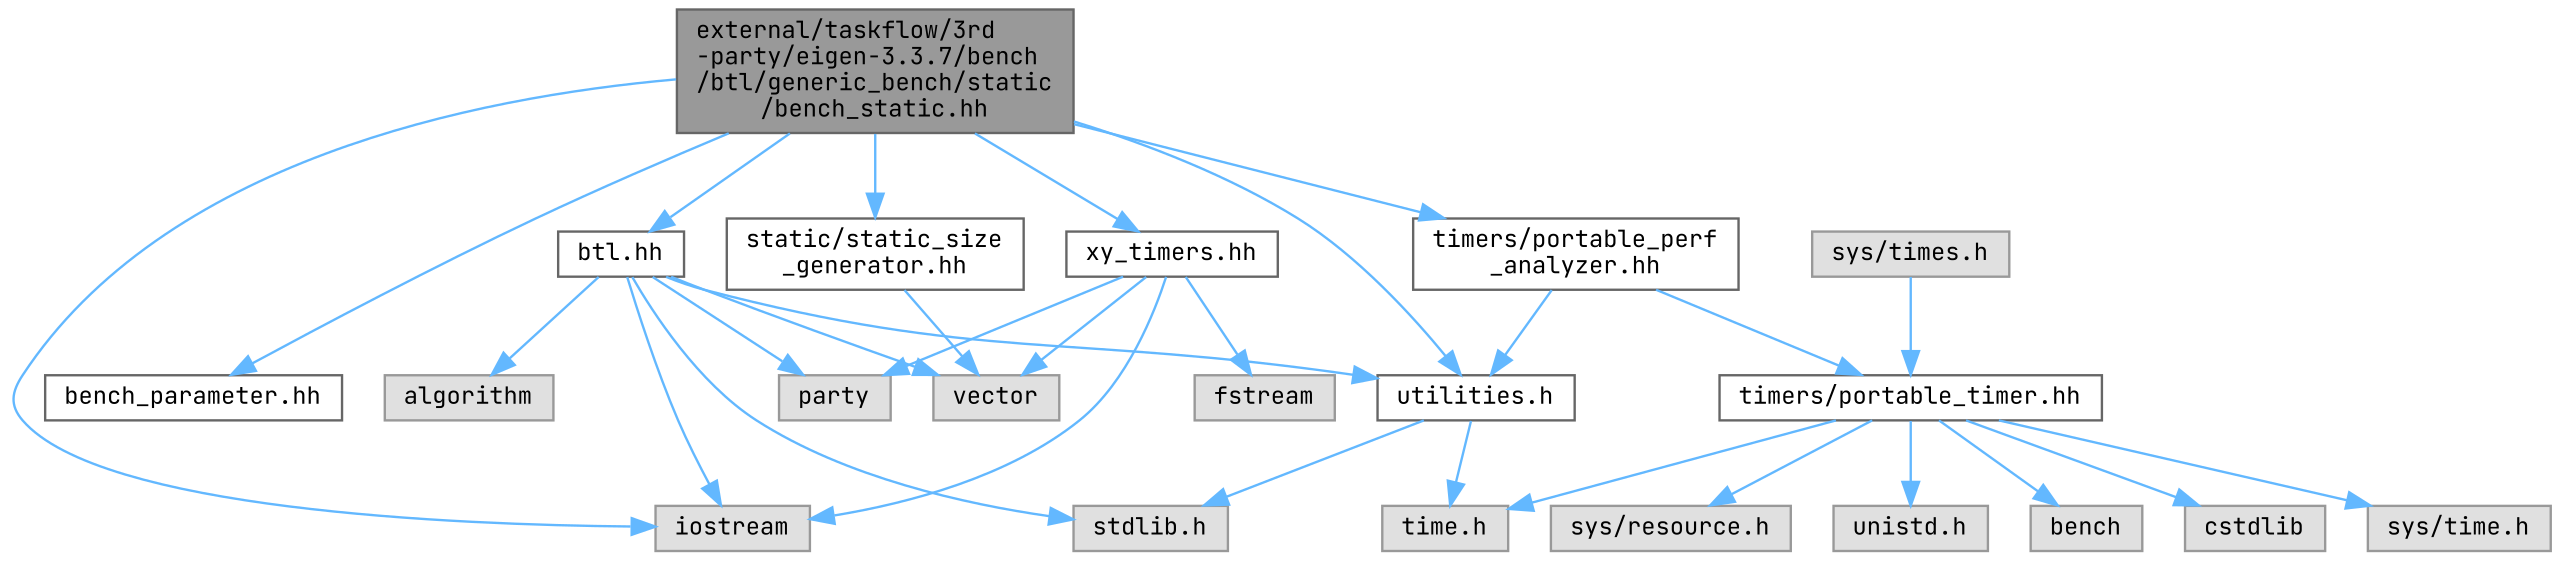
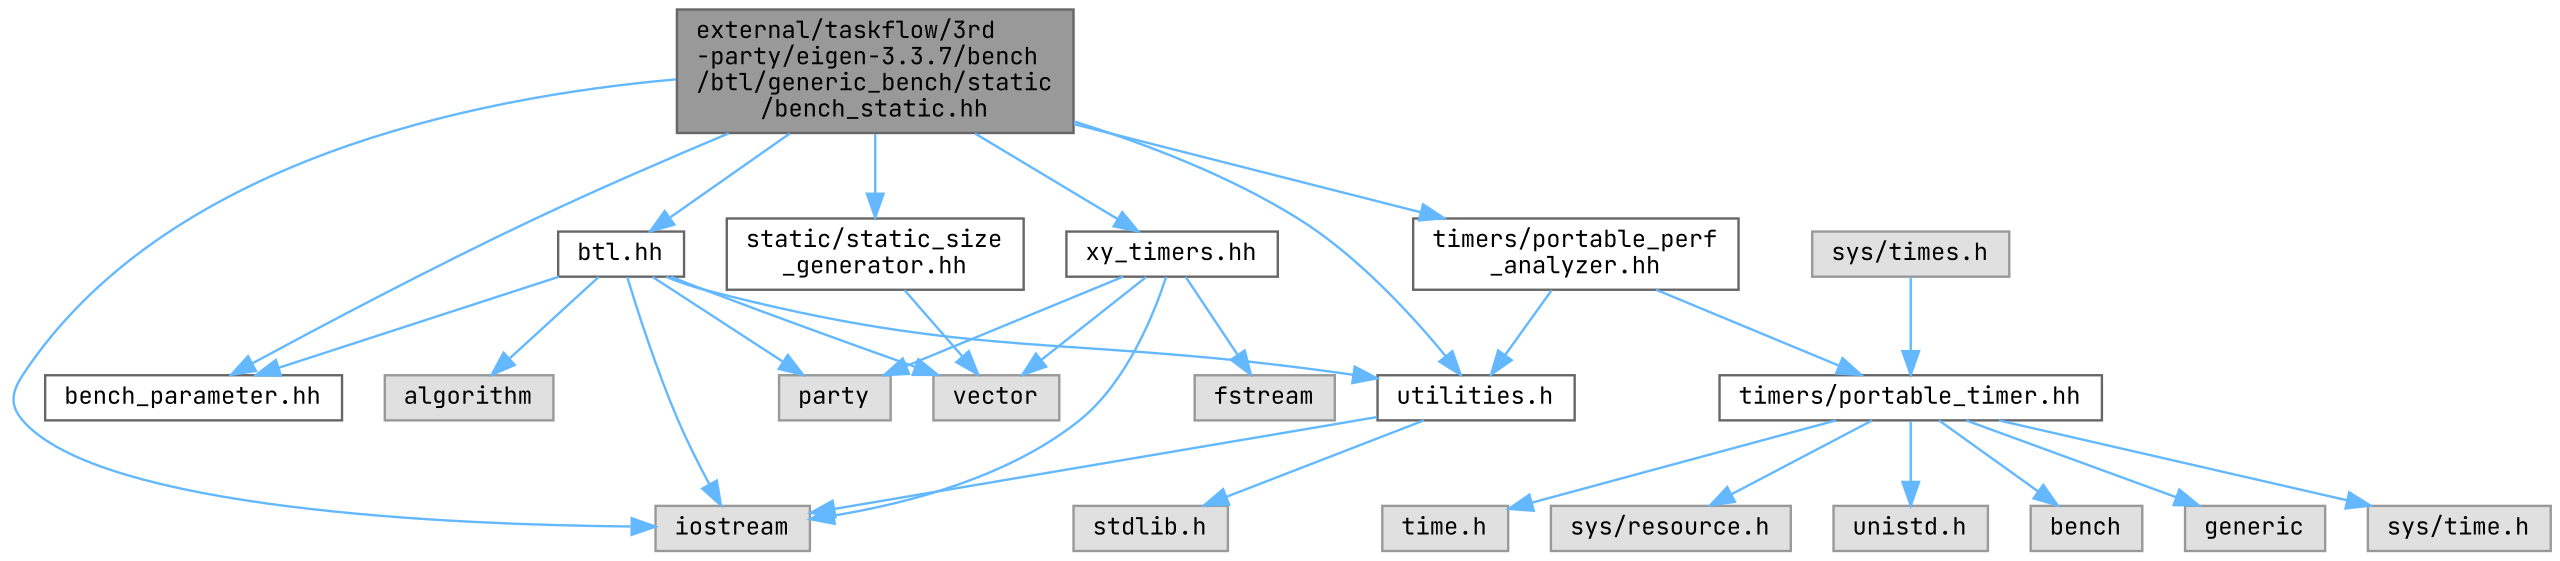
  digraph {
    fontname="JetBrains Mono"
    node [color=grey60 fillcolor="#E0E0E0" fontname="JetBrains Mono" fontsize=10 shape=box style=filled]
    edge [color=steelblue1 fontname="JetBrains Mono" fontsize=10 labelfontname=Helvetica labelfontsize=10 style=solid]
    n1 [color=gray40 fillcolor=grey60 fontcolor=black height=0.2 label="external/taskflow/3rd\l-party/eigen-3.3.7/bench\l/btl/generic_bench/static\l/bench_static.hh" width=0.4]
    n2 [color=grey40 fillcolor=white height=0.2 label="btl.hh" width=0.4]
    n3 [color=grey40 fillcolor=white height=0.2 label="bench_parameter.hh" width=0.4]
    n4 [height=0.2 label=iostream width=0.4]
    n5 [color=grey40 fillcolor=white height=0.2 label="utilities.h" width=0.4]
    n6 [color=grey40 fillcolor=white height=0.2 label="xy_timers.hh" width=0.4]
    n7 [color=grey40 fillcolor=white height=0.2 label="static/static_size\l_generator.hh" width=0.4]
    n8 [color=grey40 fillcolor=white height=0.2 label="timers/portable_perf\l_analyzer.hh" width=0.4]
    n9 [height=0.2 label=algorithm width=0.4]
    n10 [height=0.2 label=vector width=0.4]
    n11 [height=0.2 label=party width=0.4]
    n12 [height=0.2 label="stdlib.h" width=0.4]
    n13 [height=0.2 label=fstream width=0.4]
    n14 [color=grey40 fillcolor=white height=0.2 label="timers/portable_timer.hh" width=0.4]
    n15 [height=0.2 label=bench width=0.4]
-   n16 [height=0.2 label=cstdlib width=0.4]
+   n16 [height=0.2 label=generic width=0.4]
    n17 [height=0.2 label="time.h" width=0.4]
    n18 [height=0.2 label="sys/time.h" width=0.4]
    n19 [height=0.2 label="sys/resource.h" width=0.4]
    n20 [height=0.2 label="unistd.h" width=0.4]
    n21 [height=0.2 label="sys/times.h" width=0.4]
    n1 -> n2
    n1 -> n3
    n1 -> n4
    n1 -> n5
    n1 -> n6
    n1 -> n7
    n1 -> n8
-   n2 -> n12
+   n2 -> n3
    n2 -> n4
    n2 -> n5
    n2 -> n9
    n2 -> n10
    n2 -> n11
-   n5 -> n17
+   n5 -> n4
    n5 -> n12
    n6 -> n4
    n6 -> n10
    n6 -> n11
    n6 -> n13
    n7 -> n10
    n8 -> n5
    n8 -> n14
    n14 -> n15
    n14 -> n16
    n14 -> n17
    n14 -> n18
    n14 -> n19
    n14 -> n20
    n21 -> n14
  }
